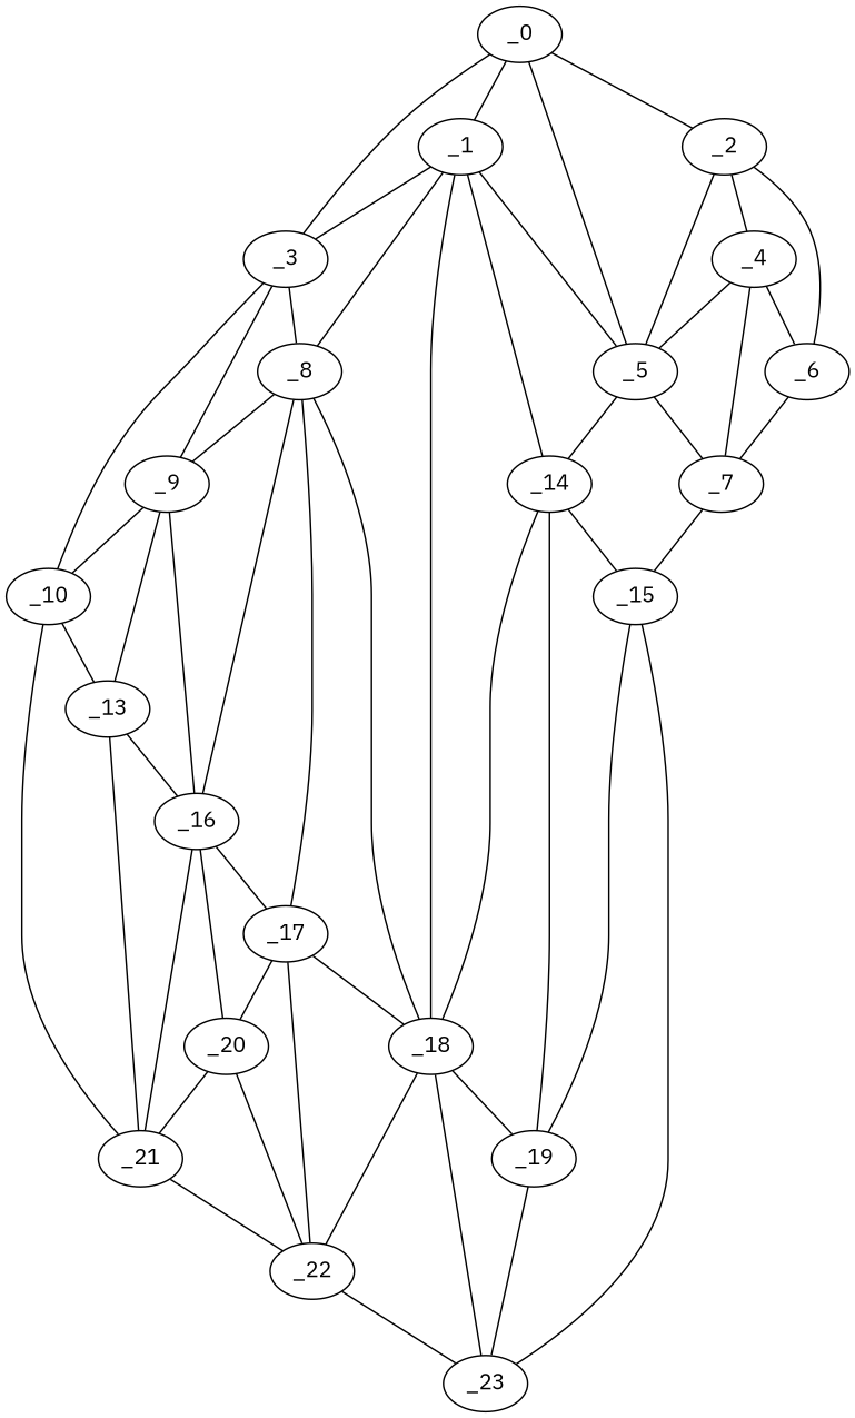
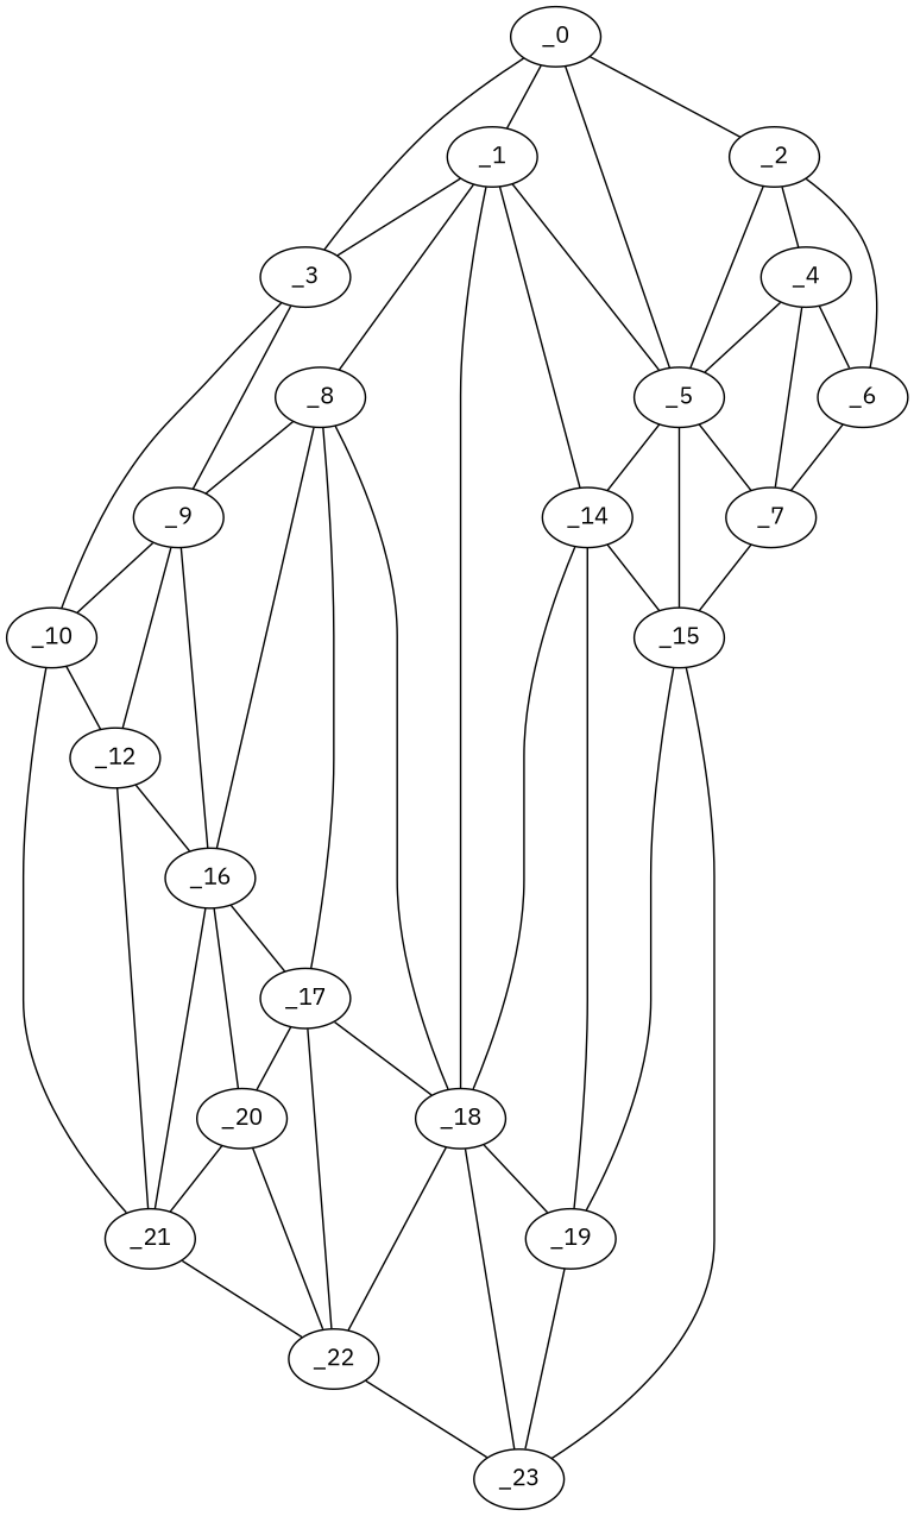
  graph {
    fontname="IBM Plex Sans"
    node [fontname="IBM Plex Sans" x=91]
    edge [fontname="IBM Plex Sans" valence=1]
    _0 [x=31 y=68]
    _1 [x=39 y=59]
    _2 [x=51 y=104]
    _3 [x=60 y=17]
    _5 [x=72 y=94]
    _8 [x=76 y=30]
    _14 [x=87 y=78]
    _18 [y=43]
    _4 [x=60 y=108]
    _6 [x=72 y=119]
    _9 [x=79 y=20]
    _10 [x=84 y=3]
    _7 [x=75 y=110]
    _15 [x=89 y=99]
    _16 [y=24]
    _17 [y=38]
    _19 [x=96 y=57]
    _23 [x=101 y=45]
    _22 [x=101 y=40]
-   _13 [x=87 y=14]
+   _13 [x=87 y=14 label=_12]
    _21 [x=98 y=21]
    _20 [x=97 y=33]
    _0 -- _1
    _0 -- _2
    _0 -- _3
    _0 -- _5 [valence=2]
    _1 -- _3 [valence=2]
    _1 -- _5 [valence=2]
    _1 -- _8
    _1 -- _14 [valence=2]
    _1 -- _18 [valence=2]
    _2 -- _5 [valence=2]
    _2 -- _4
    _2 -- _6
-   _3 -- _8 [valence=2]
    _3 -- _9 [valence=2]
    _3 -- _10
    _5 -- _14 [valence=2]
    _5 -- _7
+   _5 -- _15
    _8 -- _18
    _8 -- _9 [valence=2]
    _8 -- _16
    _8 -- _17
    _14 -- _18
    _14 -- _15 [valence=2]
    _14 -- _19 [valence=2]
    _18 -- _19 [valence=2]
    _18 -- _23
    _18 -- _22 [valence=2]
    _4 -- _5 [valence=2]
    _4 -- _6
    _4 -- _7 [valence=2]
    _6 -- _7
    _9 -- _10 [valence=2]
    _9 -- _16 [valence=2]
    _9 -- _13
    _10 -- _13
    _10 -- _21
    _7 -- _15
    _15 -- _19 [valence=2]
    _15 -- _23
    _16 -- _17 [valence=2]
    _16 -- _21
    _16 -- _20 [valence=2]
    _17 -- _18 [valence=2]
    _17 -- _22
    _17 -- _20
    _19 -- _23 [valence=2]
    _22 -- _23
    _13 -- _16 [valence=2]
    _13 -- _21 [valence=2]
    _21 -- _22
    _20 -- _22 [valence=2]
    _20 -- _21
  }
